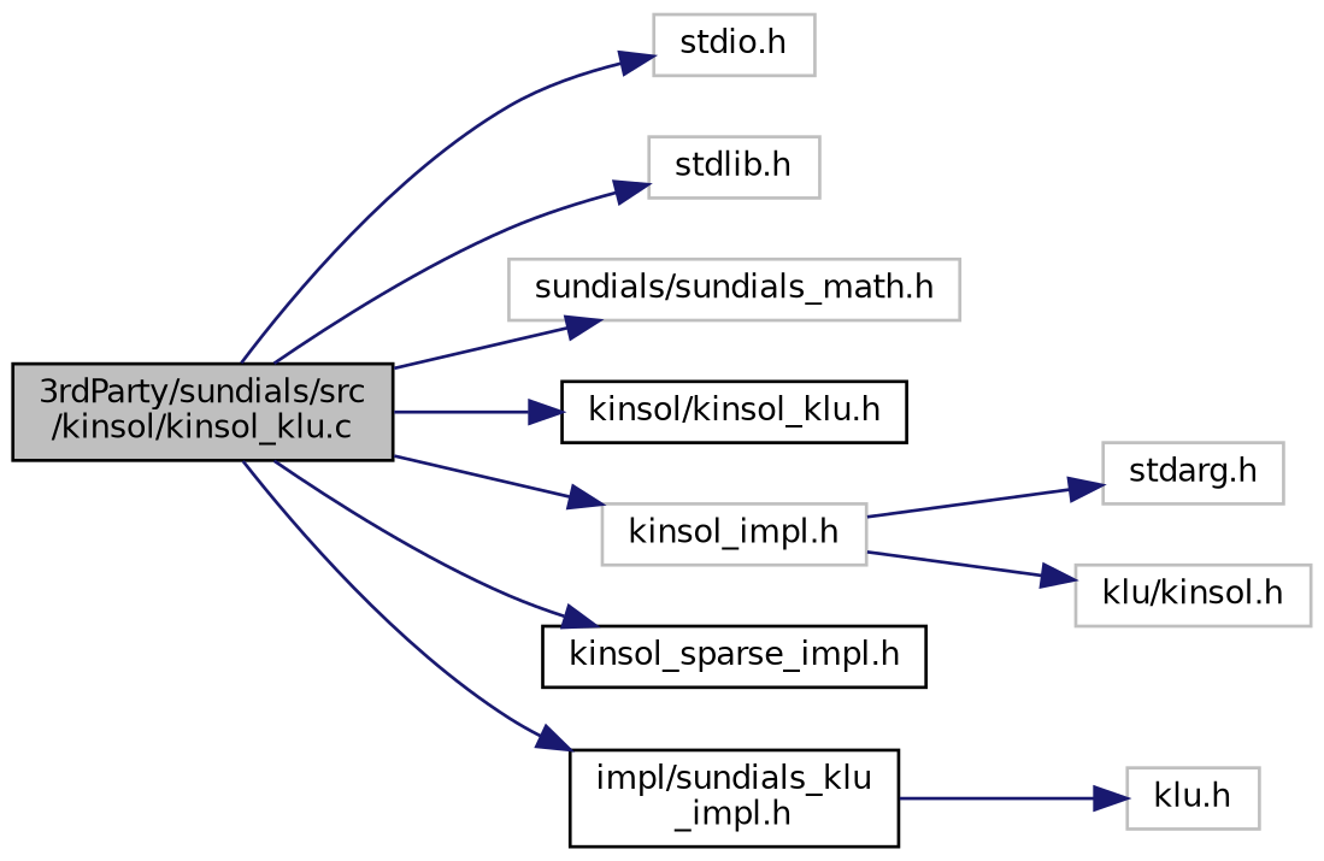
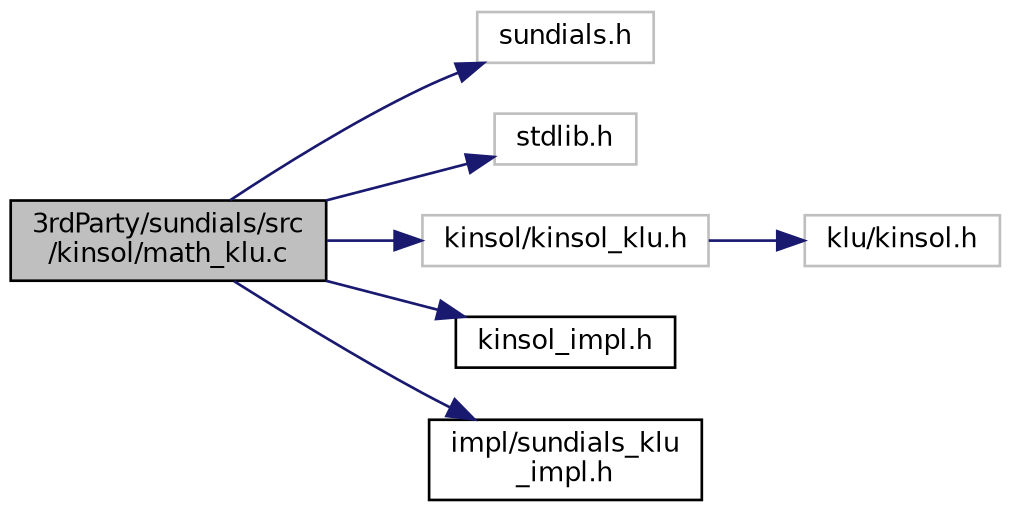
  digraph {
    rankdir=LR
    node [color=grey75 fillcolor=white fontname=Helvetica fontsize=10 shape=record style=filled]
    edge [color=midnightblue fontname=Helvetica fontsize=10 labelfontname=Helvetica labelfontsize=10 style=solid]
-   n1 [color=black fillcolor=grey75 fontcolor=black height=0.2 label="3rdParty/sundials/src\l/kinsol/kinsol_klu.c" width=0.4]
-   n2 [height=0.2 label="stdio.h" width=0.4]
+   n1 [color=black fillcolor=grey75 fontcolor=black height=0.2 label="3rdParty/sundials/src\l/kinsol/math_klu.c" width=0.4]
+   n2 [height=0.2 label="sundials.h" width=0.4]
    n3 [height=0.2 label="stdlib.h" width=0.4]
-   n4 [height=0.2 label="sundials/sundials_math.h" width=0.4]
-   n5 [color=black height=0.2 label="kinsol/kinsol_klu.h" width=0.4]
-   n6 [height=0.2 label="kinsol_impl.h" width=0.4]
-   n7 [color=black height=0.2 label="kinsol_sparse_impl.h" width=0.4]
+   n5 [height=0.2 label="kinsol/kinsol_klu.h" width=0.4]
+   n6 [color=black height=0.2 label="kinsol_impl.h" width=0.4]
    n8 [color=black height=0.2 label="impl/sundials_klu\l_impl.h" width=0.4]
-   n9 [height=0.2 label="stdarg.h" width=0.4]
    n10 [height=0.2 label="klu/kinsol.h" width=0.4]
-   n11 [height=0.2 label="klu.h" width=0.4]
    n1 -> n2
    n1 -> n3
-   n1 -> n4
    n1 -> n5
    n1 -> n6
-   n1 -> n7
    n1 -> n8
-   n6 -> n9
-   n6 -> n10
-   n8 -> n11
+   n5 -> n10
  }
